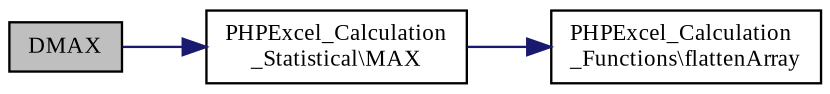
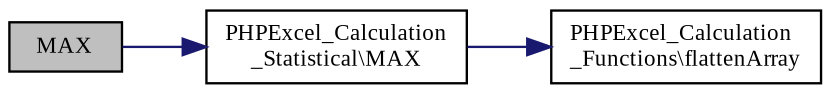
  digraph {
    rankdir=LR
    fontname="Liberation Serif"
    node [color=black fillcolor=white fontname="Liberation Serif" fontsize=10 shape=record style=filled]
    edge [color=midnightblue fontname="Liberation Serif" fontsize=10 labelfontname=Helvetica labelfontsize=10 style=solid]
-   n1 [fillcolor=grey75 fontcolor=black height=0.2 label=DMAX width=0.4]
+   n1 [fillcolor=grey75 fontcolor=black height=0.2 label=MAX width=0.4]
    n2 [height=0.2 label="PHPExcel_Calculation\l_Statistical\\MAX" width=0.4]
    n3 [height=0.2 label="PHPExcel_Calculation\l_Functions\\flattenArray" width=0.4]
    n1 -> n2
    n2 -> n3
  }
